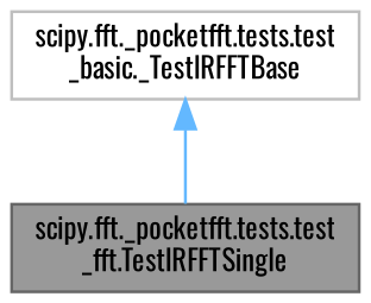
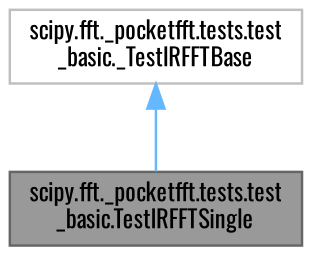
  digraph {
    fontname=Oswald
    node [fontname=Oswald fontsize=10 shape=box style=filled]
-   n1 [color=gray40 fillcolor=grey60 fontcolor=black height=0.2 label="scipy.fft._pocketfft.tests.test\l_fft.TestIRFFTSingle" width=0.4]
+   n1 [color=gray40 fillcolor=grey60 fontcolor=black height=0.2 label="scipy.fft._pocketfft.tests.test\l_basic.TestIRFFTSingle" width=0.4]
    n2 [color=grey75 fillcolor=white height=0.2 label="scipy.fft._pocketfft.tests.test\l_basic._TestIRFFTBase" width=0.4]
    n2 -> n1 [color=steelblue1 dir=back fontname=Oswald fontsize=10 labelfontname=Helvetica labelfontsize=10 style=solid]
  }
